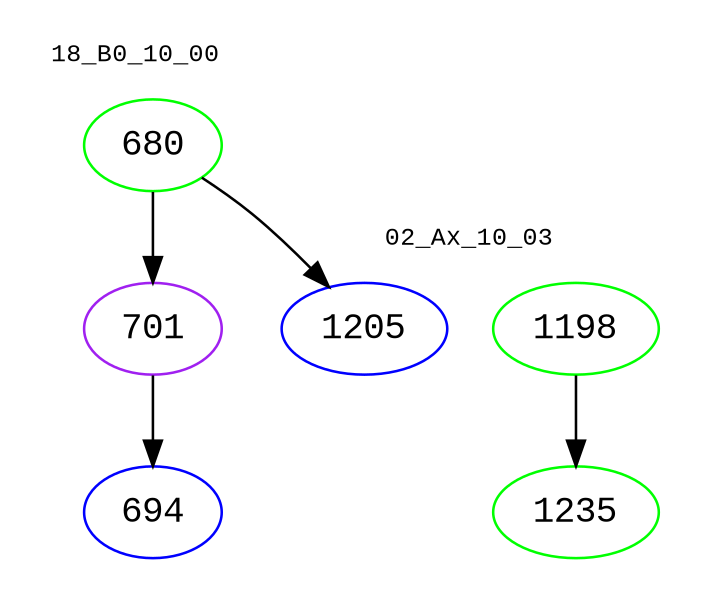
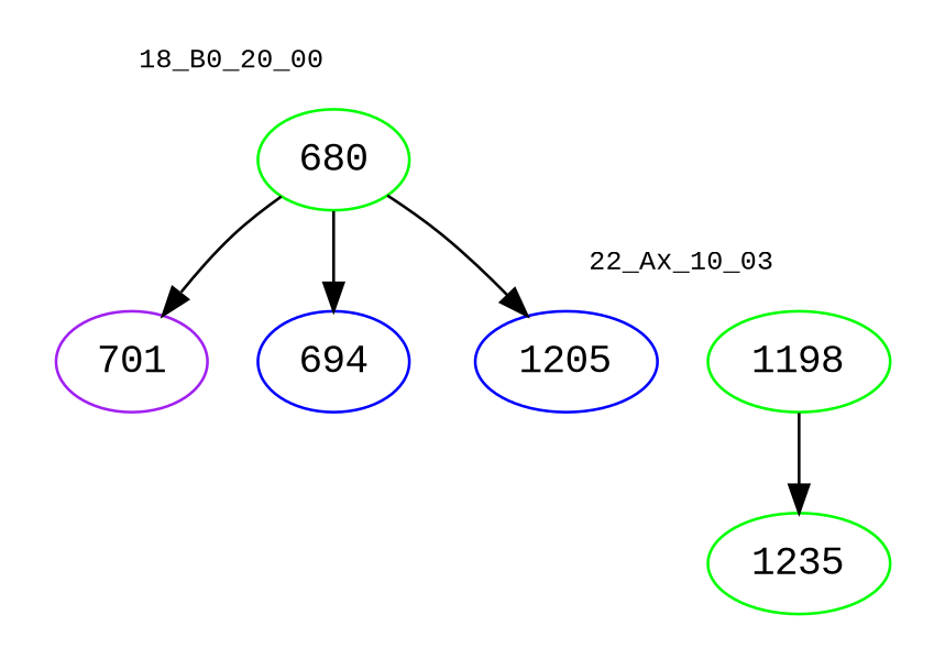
  digraph {
    fontname="Liberation Mono"
    node [color=green fontname="Liberation Mono"]
    edge [color=black fontname="Liberation Mono"]
    n1 [label=1198]
    n2 [color=blue label=1205]
    n3 [label=1235]
    n4 [label=680]
    n5 [color=purple label=701]
    n6 [color=blue label=694]
    subgraph cluster_1 {
      color=white
      fontsize=10
-     label="02_Ax_10_03"
+     label="22_Ax_10_03"
      n1
      n2
      n3
    }
    subgraph cluster_2 {
      color=white
      fontsize=10
-     label="18_B0_10_00"
+     label="18_B0_20_00"
      n4
      n5
      n6
    }
    n1 -> n3
    n4 -> n2
    n4 -> n5
-   n5 -> n6
+   n4 -> n6
  }
